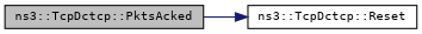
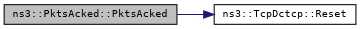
  digraph {
    rankdir=LR
    fontname="DejaVu Sans Mono"
    node [color=black fontname="DejaVu Sans Mono" fontsize=10 shape=record style=filled]
-   n1 [fillcolor=grey75 fontcolor=black height=0.2 label="ns3::TcpDctcp::PktsAcked" width=0.4]
+   n1 [fillcolor=grey75 fontcolor=black height=0.2 label="ns3::PktsAcked::PktsAcked" width=0.4]
    n2 [fillcolor=white height=0.2 label="ns3::TcpDctcp::Reset" width=0.4]
    n1 -> n2 [color=midnightblue fontname="DejaVu Sans Mono" fontsize=10 labelfontname=Helvetica labelfontsize=10 style=solid]
  }
